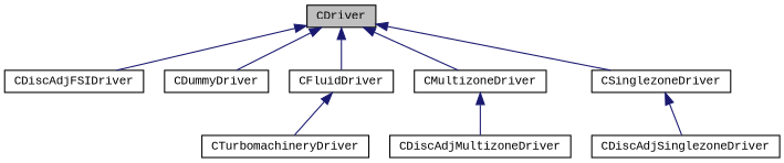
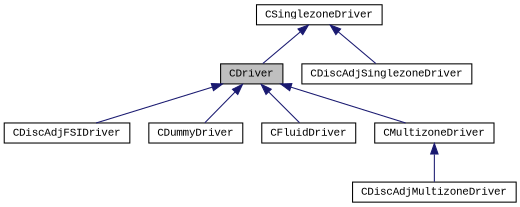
  digraph {
    fontname="Liberation Mono"
    node [color=black fillcolor=white fontname="Liberation Mono" fontsize=10 shape=record style=filled]
    edge [color=midnightblue dir=back fontname="Liberation Mono" fontsize=10 labelfontname=Helvetica labelfontsize=10 style=solid]
    n1 [fillcolor=grey75 fontcolor=black height=0.2 label=CDriver width=0.4]
    n2 [height=0.2 label=CDiscAdjFSIDriver width=0.4]
    n3 [height=0.2 label=CDummyDriver width=0.4]
    n4 [height=0.2 label=CFluidDriver width=0.4]
    n5 [height=0.2 label=CMultizoneDriver width=0.4]
    n6 [height=0.2 label=CSinglezoneDriver width=0.4]
-   n7 [height=0.2 label=CTurbomachineryDriver width=0.4]
    n8 [height=0.2 label=CDiscAdjMultizoneDriver width=0.4]
    n9 [height=0.2 label=CDiscAdjSinglezoneDriver width=0.4]
    n1 -> n2
    n1 -> n3
    n1 -> n4
    n1 -> n5
-   n1 -> n6
-   n4 -> n7
+   n6 -> n1
    n5 -> n8
    n6 -> n9
  }
